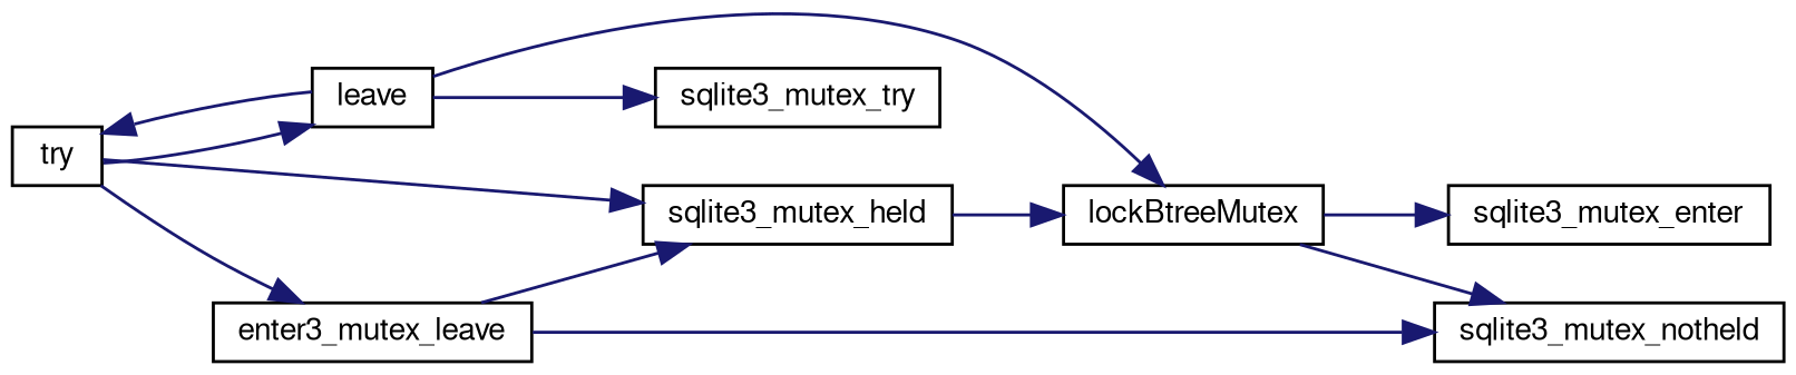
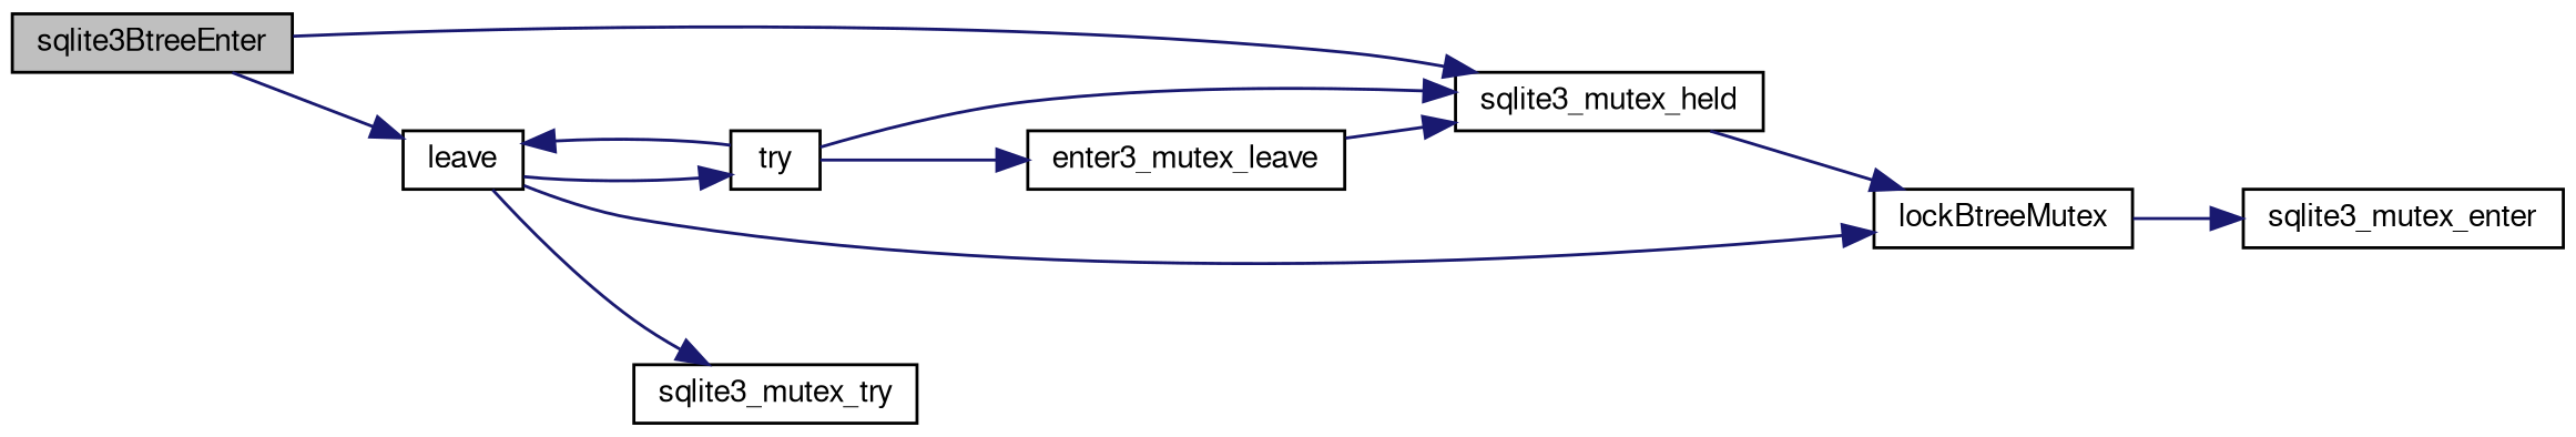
  digraph {
    rankdir=LR
    node [color=black fillcolor=white fontname=FreeSans fontsize=10 shape=record style=filled]
    edge [color=midnightblue fontname=FreeSans fontsize=10 labelfontname=FreeSans labelfontsize=10 style=solid]
+   n1 [fillcolor=grey75 fontcolor=black height=0.2 label=sqlite3BtreeEnter width=0.4]
    n2 [height=0.2 label=sqlite3_mutex_held width=0.4]
    n3 [height=0.2 label=leave width=0.4]
    n4 [height=0.2 label=lockBtreeMutex width=0.4]
    n5 [height=0.2 label=sqlite3_mutex_try width=0.4]
    n6 [height=0.2 label=try width=0.4]
    n7 [height=0.2 label=enter3_mutex_leave width=0.4]
-   n8 [height=0.2 label=sqlite3_mutex_notheld width=0.4]
    n9 [height=0.2 label=sqlite3_mutex_enter width=0.4]
+   n1 -> n2
+   n1 -> n3
    n2 -> n4
    n3 -> n4
    n3 -> n5
    n3 -> n6
-   n4 -> n8
    n4 -> n9
    n6 -> n2
    n6 -> n3
    n6 -> n7
    n7 -> n2
-   n7 -> n8
  }
